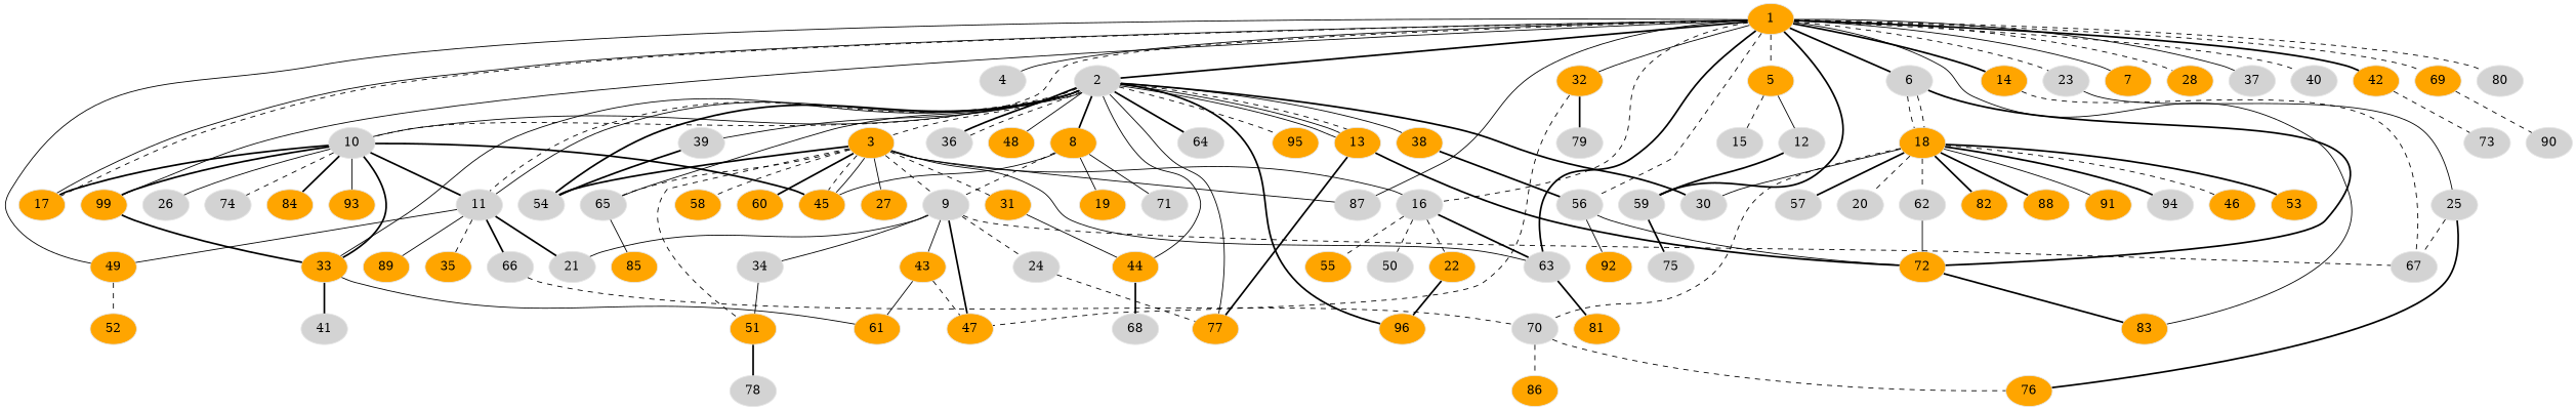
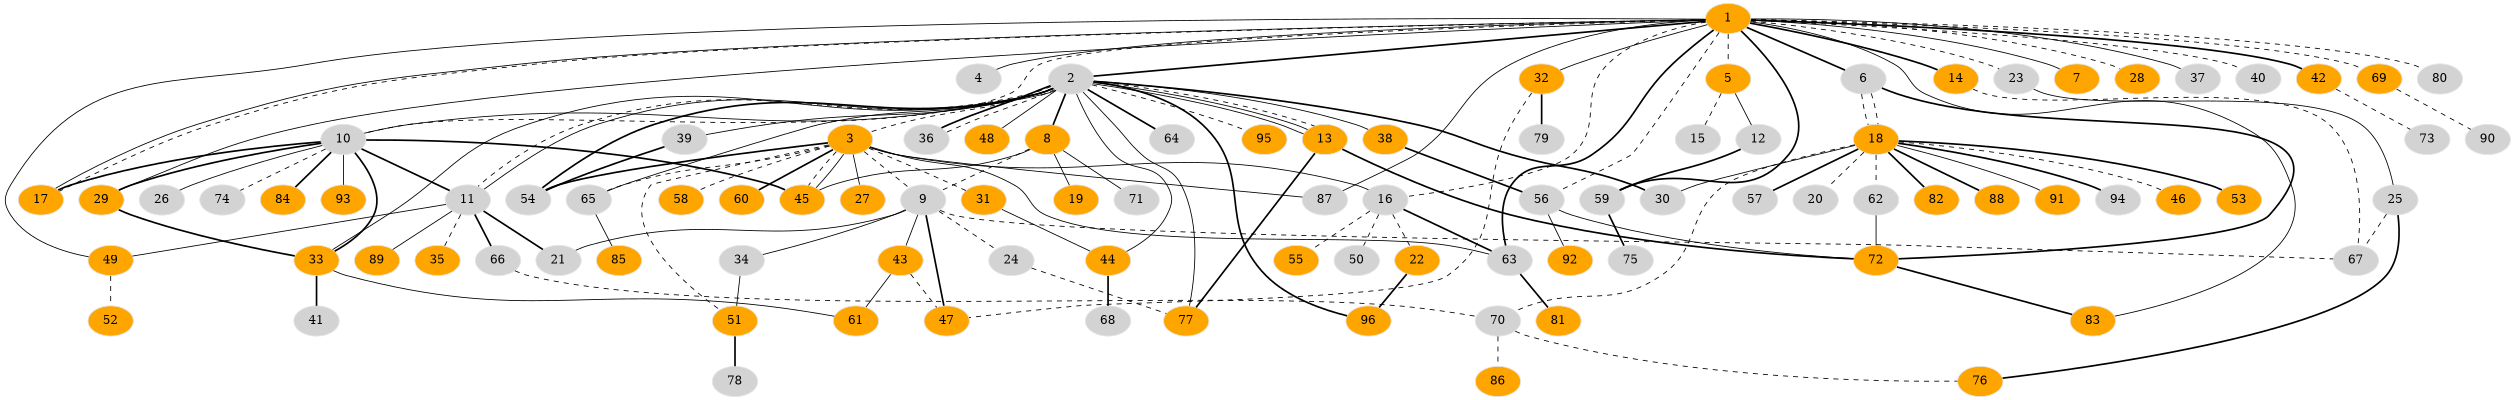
  graph {
    node [color=gray90 fillcolor=orange style=filled]
    edge [style=solid]
    2 [fillcolor=lightgrey]
    1
    4 [fillcolor=lightgrey]
    5
    6 [fillcolor=lightgrey]
    7
    10 [fillcolor=lightgrey]
    14
    16 [fillcolor=lightgrey]
    17
    23 [fillcolor=lightgrey]
    28
-   29 [label=99]
+   29
    32
    37 [fillcolor=lightgrey]
    40 [fillcolor=lightgrey]
    42
    49
    56 [fillcolor=lightgrey]
    59 [fillcolor=lightgrey]
    63 [fillcolor=lightgrey]
    69
    80 [fillcolor=lightgrey]
    83
    87 [fillcolor=lightgrey]
    3
    8
    11 [fillcolor=lightgrey]
    13
    30 [fillcolor=lightgrey]
    33
    36 [fillcolor=lightgrey]
    38
    39 [fillcolor=lightgrey]
    44
    48
    54 [fillcolor=lightgrey]
    64 [fillcolor=lightgrey]
    65 [fillcolor=lightgrey]
    77
    95
    96
    12 [fillcolor=lightgrey]
    15 [fillcolor=lightgrey]
    18
    72
    45
    26 [fillcolor=lightgrey]
    74 [fillcolor=lightgrey]
    84
    93
    67 [fillcolor=lightgrey]
    22
    50 [fillcolor=lightgrey]
    55
    25 [fillcolor=lightgrey]
    47
    79 [fillcolor=lightgrey]
    73 [fillcolor=lightgrey]
    52
    92
    75 [fillcolor=lightgrey]
    81
    90 [fillcolor=lightgrey]
    9 [fillcolor=lightgrey]
    27
    31
    51
    58
    60
    19
    71 [fillcolor=lightgrey]
    21 [fillcolor=lightgrey]
    35
    66 [fillcolor=lightgrey]
    89
    41 [fillcolor=lightgrey]
    61
    68 [fillcolor=lightgrey]
    85
    24 [fillcolor=lightgrey]
    34 [fillcolor=lightgrey]
    43
    78 [fillcolor=lightgrey]
    20 [fillcolor=lightgrey]
    46
    53
    57 [fillcolor=lightgrey]
    62 [fillcolor=lightgrey]
    70 [fillcolor=lightgrey]
    82
    88
    91
    94 [fillcolor=lightgrey]
    76
    86
    2 -- 10
    2 -- 3 [style=dashed]
    2 -- 8 [style=bold]
    2 -- 11 [style=dashed]
    2 -- 11
    2 -- 13
    2 -- 13
    2 -- 13 [style=dashed]
    2 -- 30 [style=bold]
    2 -- 33
    2 -- 36 [style=bold]
    2 -- 36 [style=dashed]
    2 -- 38
    2 -- 39
    2 -- 44
    2 -- 48
    2 -- 54 [style=bold]
    2 -- 64 [style=bold]
    2 -- 65
    2 -- 77
    2 -- 95 [style=dashed]
    2 -- 96 [style=bold]
    1 -- 2 [style=bold]
    1 -- 4
    1 -- 5 [style=dashed]
    1 -- 6 [style=bold]
    1 -- 7
    1 -- 10 [style=dashed]
    1 -- 14 [style=bold]
    1 -- 16 [style=dashed]
    1 -- 17
    1 -- 17 [style=dashed]
    1 -- 23 [style=dashed]
    1 -- 28 [style=dashed]
    1 -- 29
    1 -- 32
    1 -- 37
    1 -- 40 [style=dashed]
    1 -- 42 [style=bold]
    1 -- 49
    1 -- 56 [style=dashed]
    1 -- 59 [style=bold]
    1 -- 63 [style=bold]
    1 -- 69 [style=dashed]
    1 -- 80 [style=dashed]
    1 -- 83
    1 -- 87
    5 -- 12
    5 -- 15 [style=dashed]
    6 -- 18 [style=dashed]
    6 -- 18 [style=dashed]
    6 -- 72 [style=bold]
    10 -- 17 [style=bold]
    10 -- 29 [style=bold]
    10 -- 11 [style=bold]
    10 -- 33 [style=bold]
    10 -- 45 [style=bold]
    10 -- 26
    10 -- 74 [style=dashed]
    10 -- 84 [style=bold]
    10 -- 93
    14 -- 67 [style=dashed]
    16 -- 63 [style=bold]
    16 -- 22 [style=dashed]
    16 -- 50 [style=dashed]
    16 -- 55 [style=dashed]
    23 -- 25
    29 -- 33 [style=bold]
    32 -- 47 [style=dashed]
    32 -- 79 [style=bold]
    42 -- 73 [style=dashed]
    49 -- 52 [style=dashed]
    56 -- 72
    56 -- 92
    59 -- 75 [style=bold]
    63 -- 81 [style=bold]
    69 -- 90 [style=dashed]
    3 -- 16
    3 -- 63
    3 -- 87
    3 -- 54 [style=bold]
    3 -- 65 [style=dashed]
    3 -- 45 [style=dashed]
    3 -- 45
    3 -- 9 [style=dashed]
    3 -- 27
    3 -- 31 [style=dashed]
    3 -- 51 [style=dashed]
    3 -- 58 [style=dashed]
    3 -- 60 [style=bold]
    8 -- 45
    8 -- 9 [style=dashed]
    8 -- 19
    8 -- 71
    11 -- 49
    11 -- 21 [style=bold]
    11 -- 35 [style=dashed]
    11 -- 66 [style=bold]
    11 -- 89
    13 -- 77 [style=bold]
    13 -- 72 [style=bold]
    33 -- 41 [style=bold]
    33 -- 61
    38 -- 56 [style=bold]
    39 -- 54 [style=bold]
    44 -- 68 [style=bold]
    65 -- 85
    12 -- 59 [style=bold]
    18 -- 30
    18 -- 20 [style=dashed]
    18 -- 46 [style=dashed]
    18 -- 53 [style=bold]
    18 -- 57 [style=bold]
    18 -- 62 [style=dashed]
    18 -- 70 [style=dashed]
    18 -- 82 [style=bold]
    18 -- 88 [style=bold]
    18 -- 91
    18 -- 94 [style=bold]
    72 -- 83 [style=bold]
    22 -- 96 [style=bold]
    25 -- 67 [style=dashed]
    25 -- 76 [style=bold]
    9 -- 67 [style=dashed]
    9 -- 47 [style=bold]
    9 -- 21
    9 -- 24 [style=dashed]
    9 -- 34
    9 -- 43
    31 -- 44
    51 -- 78 [style=bold]
    66 -- 70 [style=dashed]
    24 -- 77 [style=dashed]
    34 -- 51
    43 -- 47 [style=dashed]
    43 -- 61
    62 -- 72
    70 -- 76 [style=dashed]
    70 -- 86 [style=dashed]
  }
